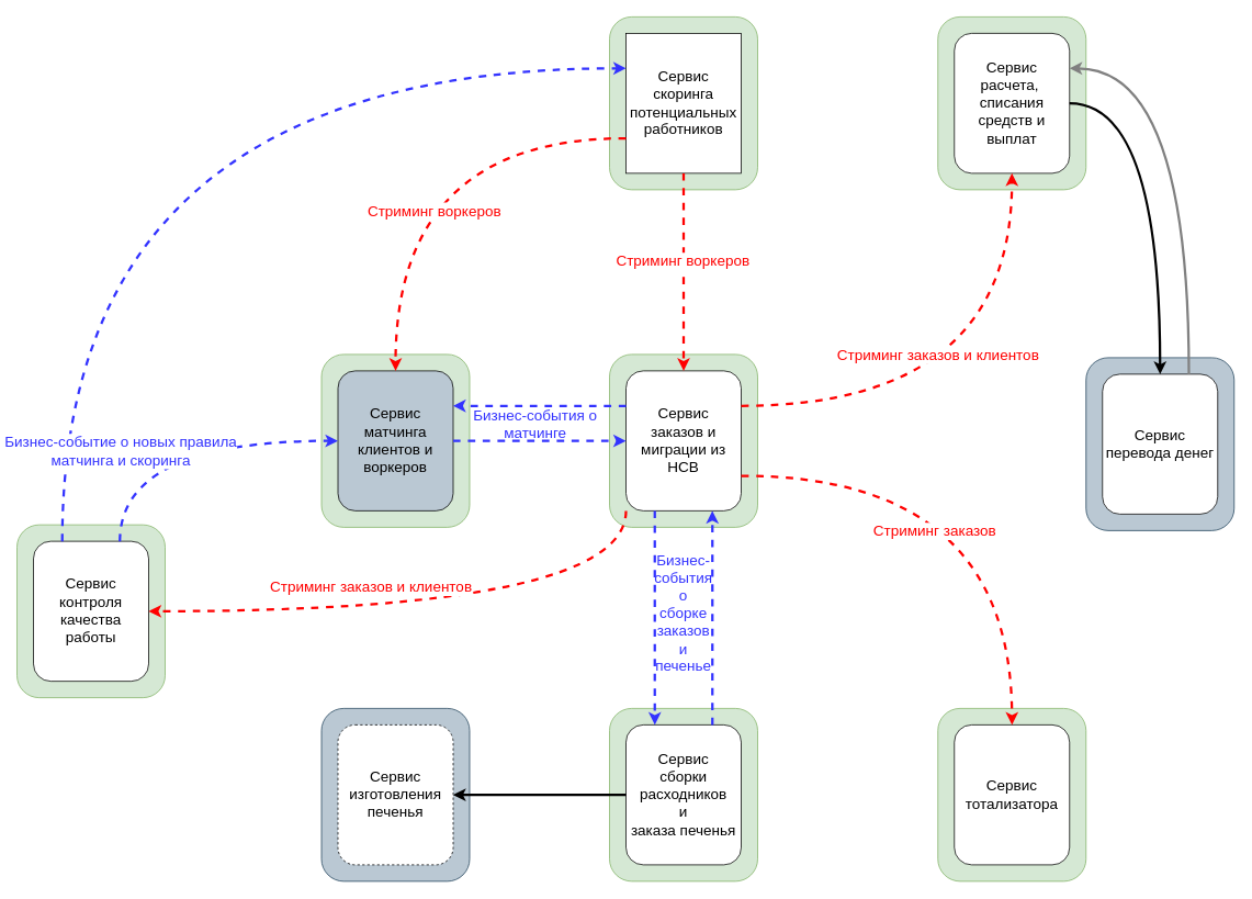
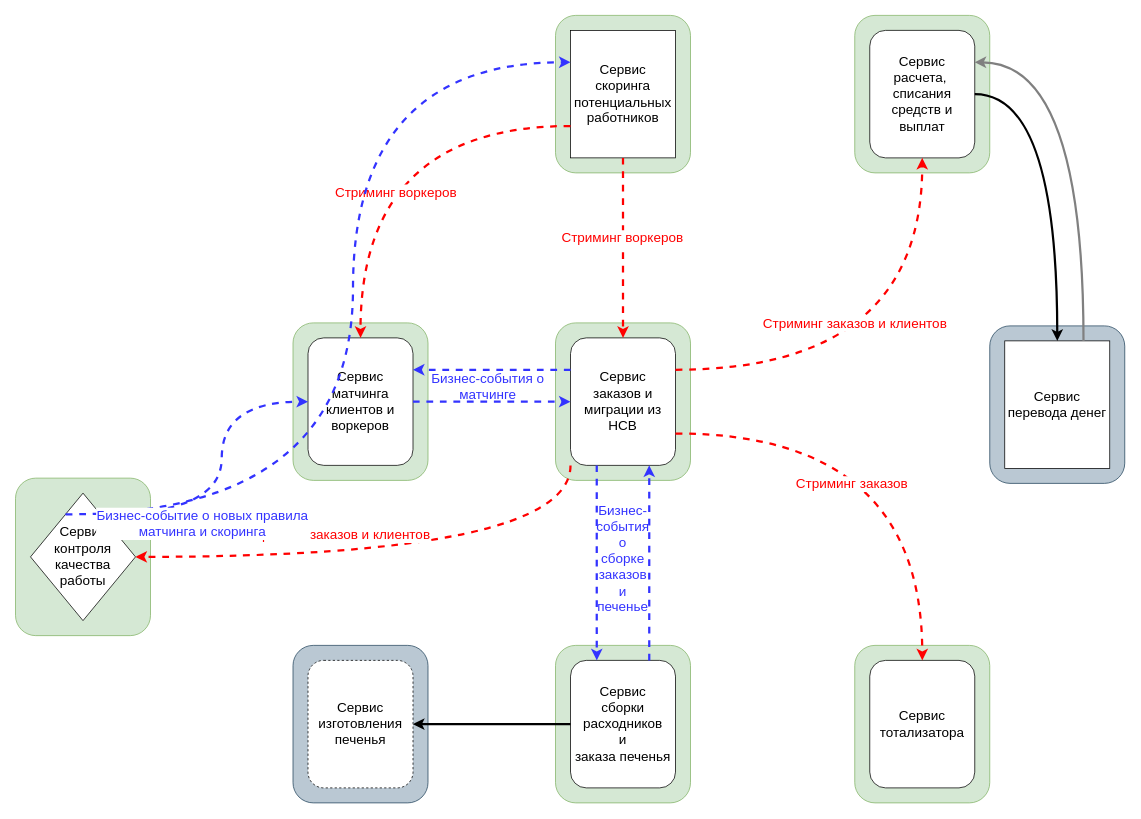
  <mxCell id="0" />
  <mxCell id="1" parent="0" />
  <mxCell id="2" value="" style="rounded=1;whiteSpace=wrap;html=1;fillColor=#d5e8d4;strokeColor=#82b366;" vertex="1" parent="1"><mxGeometry x="390" y="430" width="180" height="210" as="geometry" /></mxCell>
- <mxCell id="3" value="&lt;font style=&quot;font-size: 18px;&quot;&gt;Сервис&lt;br&gt;матчинга клиентов и воркеров&lt;/font&gt;" style="rounded=1;whiteSpace=wrap;html=1;fillColor=#bac8d3;" vertex="1" parent="1"><mxGeometry x="410" y="450" width="140" height="170" as="geometry" /></mxCell>
+ <mxCell id="3" value="&lt;font style=&quot;font-size: 18px;&quot;&gt;Сервис&lt;br&gt;матчинга клиентов и воркеров&lt;/font&gt;" style="rounded=1;whiteSpace=wrap;html=1;" vertex="1" parent="1"><mxGeometry x="410" y="450" width="140" height="170" as="geometry" /></mxCell>
  <mxCell id="4" value="" style="rounded=1;whiteSpace=wrap;html=1;fillColor=#d5e8d4;strokeColor=#82b366;" vertex="1" parent="1"><mxGeometry x="740" width="180" height="210" as="geometry" y="20" /></mxCell>
  <mxCell id="5" value="&lt;font style=&quot;font-size: 18px;&quot;&gt;Сервис&lt;br&gt;скоринга потенциальных работников&lt;/font&gt;" style="whiteSpace=wrap;html=1;rounded=0;" vertex="1" parent="1"><mxGeometry x="760" y="40" width="140" height="170" as="geometry" /></mxCell>
  <mxCell id="6" value="" style="rounded=1;whiteSpace=wrap;html=1;fillColor=#d5e8d4;strokeColor=#82b366;" vertex="1" parent="1"><mxGeometry x="740" y="430" width="180" height="210" as="geometry" /></mxCell>
  <mxCell id="7" value="&lt;font style=&quot;font-size: 18px;&quot;&gt;Сервис&lt;br&gt;заказов и миграции из HCB&lt;/font&gt;" style="rounded=1;whiteSpace=wrap;html=1;" vertex="1" parent="1"><mxGeometry x="760" y="450" width="140" height="170" as="geometry" /></mxCell>
  <mxCell id="8" value="" style="rounded=1;whiteSpace=wrap;html=1;fillColor=#d5e8d4;strokeColor=#82b366;" vertex="1" parent="1"><mxGeometry x="20" y="637" width="180" height="210" as="geometry" /></mxCell>
- <mxCell id="9" value="&lt;font style=&quot;font-size: 18px;&quot;&gt;Сервис&lt;br&gt;контроля качества работы&lt;/font&gt;" style="rounded=1;whiteSpace=wrap;html=1;" vertex="1" parent="1"><mxGeometry x="40" y="657" width="140" height="170" as="geometry" /></mxCell>
+ <mxCell id="9" value="&lt;font style=&quot;font-size: 18px;&quot;&gt;Сервис&lt;br&gt;контроля качества работы&lt;/font&gt;" style="rhombus;whiteSpace=wrap;html=1;" vertex="1" parent="1"><mxGeometry x="40" y="657" width="140" height="170" as="geometry" /></mxCell>
  <mxCell id="10" value="" style="rounded=1;whiteSpace=wrap;html=1;fillColor=#d5e8d4;strokeColor=#82b366;" vertex="1" parent="1"><mxGeometry x="740" y="860" width="180" height="210" as="geometry" /></mxCell>
  <mxCell id="11" value="&lt;span style=&quot;font-size: 18px;&quot;&gt;Сервис&lt;br&gt;сборки расходников&lt;br&gt;и&lt;br&gt;заказа печенья&lt;/span&gt;" style="rounded=1;whiteSpace=wrap;html=1;" vertex="1" parent="1"><mxGeometry x="760" y="880" width="140" height="170" as="geometry" /></mxCell>
  <mxCell id="12" value="" style="rounded=1;whiteSpace=wrap;html=1;fillColor=#d5e8d4;strokeColor=#82b366;" vertex="1" parent="1"><mxGeometry x="1139" y="860" width="180" height="210" as="geometry" /></mxCell>
  <mxCell id="13" value="&lt;span style=&quot;font-size: 18px;&quot;&gt;Сервис&lt;br&gt;тотализатора&lt;/span&gt;" style="rounded=1;whiteSpace=wrap;html=1;" vertex="1" parent="1"><mxGeometry x="1159" y="880" width="140" height="170" as="geometry" /></mxCell>
  <mxCell id="14" value="" style="rounded=1;whiteSpace=wrap;html=1;fillColor=#d5e8d4;strokeColor=#82b366;" vertex="1" parent="1"><mxGeometry x="1139" width="180" height="210" as="geometry" y="20" /></mxCell>
  <mxCell id="15" value="&lt;span style=&quot;font-size: 18px;&quot;&gt;Сервис&lt;br&gt;расчета,&amp;nbsp; списания средств и выплат&lt;/span&gt;" style="rounded=1;whiteSpace=wrap;html=1;" vertex="1" parent="1"><mxGeometry x="1159" y="40" width="140" height="170" as="geometry" /></mxCell>
  <mxCell id="16" style="edgeStyle=orthogonalEdgeStyle;rounded=0;orthogonalLoop=1;jettySize=auto;html=1;exitX=0;exitY=0.75;exitDx=0;exitDy=0;strokeWidth=3;strokeColor=#FF0000;curved=1;dashed=1;entryX=0.5;entryY=0;entryDx=0;entryDy=0;" edge="1" parent="1" source="5" target="3"><mxGeometry relative="1" as="geometry"><mxPoint x="360" y="83" as="targetPoint" /></mxGeometry></mxCell>
  <mxCell id="17" value="&lt;span style=&quot;color: rgb(255, 0, 0); font-size: 18px;&quot;&gt;Стриминг воркеров&lt;/span&gt;" style="edgeLabel;html=1;align=center;verticalAlign=middle;resizable=0;points=[];" vertex="1" connectable="0" parent="16"><mxGeometry x="0.313" y="46" relative="1" as="geometry"><mxPoint y="-1" as="offset" /></mxGeometry></mxCell>
  <mxCell id="18" style="edgeStyle=orthogonalEdgeStyle;rounded=0;orthogonalLoop=1;jettySize=auto;html=1;exitX=0;exitY=0.25;exitDx=0;exitDy=0;entryX=1;entryY=0.25;entryDx=0;entryDy=0;curved=1;dashed=1;strokeWidth=3;strokeColor=#3333FF;" edge="1" parent="1" source="7" target="3"><mxGeometry relative="1" as="geometry" /></mxCell>
  <mxCell id="19" style="edgeStyle=orthogonalEdgeStyle;rounded=0;orthogonalLoop=1;jettySize=auto;html=1;exitX=1;exitY=0.5;exitDx=0;exitDy=0;entryX=0;entryY=0.5;entryDx=0;entryDy=0;strokeWidth=3;strokeColor=#3333FF;curved=1;dashed=1;" edge="1" parent="1" source="3" target="7"><mxGeometry relative="1" as="geometry" /></mxCell>
  <mxCell id="20" style="edgeStyle=orthogonalEdgeStyle;rounded=0;orthogonalLoop=1;jettySize=auto;html=1;exitX=0.5;exitY=1;exitDx=0;exitDy=0;strokeColor=#FF0000;strokeWidth=3;curved=1;dashed=1;" edge="1" parent="1" source="5" target="7"><mxGeometry relative="1" as="geometry" /></mxCell>
  <mxCell id="21" value="&lt;font color=&quot;#ff0000&quot; style=&quot;font-size: 18px;&quot;&gt;Стриминг воркеров&lt;/font&gt;" style="edgeLabel;html=1;align=center;verticalAlign=middle;resizable=0;points=[];" vertex="1" connectable="0" parent="20"><mxGeometry x="-0.128" y="-2" relative="1" as="geometry"><mxPoint y="1" as="offset" /></mxGeometry></mxCell>
  <mxCell id="22" style="edgeStyle=orthogonalEdgeStyle;rounded=0;orthogonalLoop=1;jettySize=auto;html=1;exitX=1;exitY=0.25;exitDx=0;exitDy=0;entryX=0.5;entryY=1;entryDx=0;entryDy=0;strokeWidth=3;strokeColor=#FF0000;curved=1;dashed=1;" edge="1" parent="1" source="7" target="15"><mxGeometry relative="1" as="geometry" /></mxCell>
  <mxCell id="23" value="&lt;font color=&quot;#ff0000&quot; style=&quot;font-size: 18px;&quot;&gt;Стриминг заказов и клиентов&lt;/font&gt;" style="edgeLabel;html=1;align=center;verticalAlign=middle;resizable=0;points=[];" vertex="1" connectable="0" parent="22"><mxGeometry x="-0.222" y="62" relative="1" as="geometry"><mxPoint as="offset" /></mxGeometry></mxCell>
  <mxCell id="24" style="edgeStyle=orthogonalEdgeStyle;rounded=0;orthogonalLoop=1;jettySize=auto;html=1;exitX=0;exitY=1;exitDx=0;exitDy=0;entryX=1;entryY=0.5;entryDx=0;entryDy=0;strokeColor=#FF0000;strokeWidth=3;curved=1;dashed=1;" edge="1" parent="1" source="7" target="9"><mxGeometry relative="1" as="geometry" /></mxCell>
  <mxCell id="25" value="&lt;font color=&quot;#ff0000&quot; style=&quot;font-size: 18px;&quot;&gt;Стриминг заказов и клиентов&lt;/font&gt;" style="edgeLabel;html=1;align=center;verticalAlign=middle;resizable=0;points=[];" vertex="1" connectable="0" parent="24"><mxGeometry x="0.23" y="-30" relative="1" as="geometry"><mxPoint x="-1" as="offset" /></mxGeometry></mxCell>
  <mxCell id="26" style="edgeStyle=orthogonalEdgeStyle;rounded=0;orthogonalLoop=1;jettySize=auto;html=1;exitX=0.25;exitY=0;exitDx=0;exitDy=0;entryX=0;entryY=0.25;entryDx=0;entryDy=0;strokeColor=#3333FF;strokeWidth=3;dashed=1;curved=1;" edge="1" parent="1" source="9" target="5"><mxGeometry relative="1" as="geometry" /></mxCell>
  <mxCell id="27" style="edgeStyle=orthogonalEdgeStyle;rounded=0;orthogonalLoop=1;jettySize=auto;html=1;exitX=0.75;exitY=0;exitDx=0;exitDy=0;entryX=0;entryY=0.5;entryDx=0;entryDy=0;strokeWidth=3;strokeColor=#3333FF;curved=1;dashed=1;" edge="1" parent="1" source="9" target="3"><mxGeometry relative="1" as="geometry" /></mxCell>
  <mxCell id="28" value="&lt;font color=&quot;#3333ff&quot; style=&quot;font-size: 18px;&quot;&gt;Бизнес-событие о новых правила&lt;br&gt;матчинга и скоринга&lt;/font&gt;" style="edgeLabel;html=1;align=center;verticalAlign=middle;resizable=0;points=[];" vertex="1" connectable="0" parent="27"><mxGeometry x="-0.368" y="-12" relative="1" as="geometry"><mxPoint as="offset" /></mxGeometry></mxCell>
  <mxCell id="29" style="edgeStyle=orthogonalEdgeStyle;rounded=0;orthogonalLoop=1;jettySize=auto;html=1;exitX=1;exitY=0.75;exitDx=0;exitDy=0;entryX=0.5;entryY=0;entryDx=0;entryDy=0;strokeColor=#FF0000;strokeWidth=3;dashed=1;curved=1;" edge="1" parent="1" source="7" target="13"><mxGeometry relative="1" as="geometry" /></mxCell>
  <mxCell id="30" value="&lt;font color=&quot;#ff0000&quot; style=&quot;font-size: 18px;&quot;&gt;Стриминг заказов&lt;/font&gt;" style="edgeLabel;html=1;align=center;verticalAlign=middle;resizable=0;points=[];" vertex="1" connectable="0" parent="29"><mxGeometry x="-0.261" y="-67" relative="1" as="geometry"><mxPoint x="1" as="offset" /></mxGeometry></mxCell>
  <mxCell id="31" style="edgeStyle=orthogonalEdgeStyle;rounded=0;orthogonalLoop=1;jettySize=auto;html=1;exitX=0.25;exitY=1;exitDx=0;exitDy=0;entryX=0.25;entryY=0;entryDx=0;entryDy=0;strokeColor=#3333FF;dashed=1;strokeWidth=3;curved=1;" edge="1" parent="1" source="7" target="11"><mxGeometry relative="1" as="geometry" /></mxCell>
  <mxCell id="32" style="edgeStyle=orthogonalEdgeStyle;rounded=0;orthogonalLoop=1;jettySize=auto;html=1;exitX=0.75;exitY=0;exitDx=0;exitDy=0;entryX=0.75;entryY=1;entryDx=0;entryDy=0;strokeColor=#3333FF;strokeWidth=3;dashed=1;curved=1;" edge="1" parent="1" source="11" target="7"><mxGeometry relative="1" as="geometry" /></mxCell>
  <mxCell id="33" value="&lt;font color=&quot;#3333ff&quot; style=&quot;font-size: 18px;&quot;&gt;Бизнес-события о матчинге&lt;/font&gt;" style="text;html=1;align=center;verticalAlign=middle;whiteSpace=wrap;rounded=0;" vertex="1" parent="1"><mxGeometry x="560" y="500" width="180" height="30" as="geometry" /></mxCell>
  <mxCell id="34" value="&lt;span style=&quot;color: rgb(51, 51, 255); font-size: 18px;&quot;&gt;Бизнес-события о сборке заказов и печенье&lt;/span&gt;" style="text;html=1;align=center;verticalAlign=middle;whiteSpace=wrap;rounded=0;" vertex="1" parent="1"><mxGeometry x="805" y="730" width="50" height="30" as="geometry" /></mxCell>
  <mxCell id="35" value="" style="rounded=1;whiteSpace=wrap;html=1;fillColor=#bac8d3;strokeColor=#23445d;" vertex="1" parent="1"><mxGeometry x="1319" y="434" width="180" height="210" as="geometry" /></mxCell>
- <mxCell id="36" value="&lt;span style=&quot;font-size: 18px;&quot;&gt;Сервис&lt;br&gt;перевода денег&lt;/span&gt;" style="rounded=1;whiteSpace=wrap;html=1;" vertex="1" parent="1"><mxGeometry x="1339" y="454" width="140" height="170" as="geometry" /></mxCell>
+ <mxCell id="36" value="&lt;span style=&quot;font-size: 18px;&quot;&gt;Сервис&lt;br&gt;перевода денег&lt;/span&gt;" style="whiteSpace=wrap;html=1;rounded=0;" vertex="1" parent="1"><mxGeometry x="1339" y="454" width="140" height="170" as="geometry" /></mxCell>
  <mxCell id="37" value="" style="rounded=1;whiteSpace=wrap;html=1;fillColor=#bac8d3;strokeColor=#23445d;" vertex="1" parent="1"><mxGeometry x="390" y="860" width="180" height="210" as="geometry" /></mxCell>
  <mxCell id="38" value="&lt;span style=&quot;font-size: 18px;&quot;&gt;Сервис&lt;br&gt;изготовления печенья&lt;/span&gt;" style="rounded=1;whiteSpace=wrap;html=1;dashed=1;" vertex="1" parent="1"><mxGeometry x="410" y="880" width="140" height="170" as="geometry" /></mxCell>
  <mxCell id="39" style="edgeStyle=orthogonalEdgeStyle;rounded=0;orthogonalLoop=1;jettySize=auto;html=1;exitX=0;exitY=0.5;exitDx=0;exitDy=0;strokeWidth=3;" edge="1" parent="1" source="11" target="38"><mxGeometry relative="1" as="geometry" /></mxCell>
  <mxCell id="40" style="edgeStyle=orthogonalEdgeStyle;rounded=0;orthogonalLoop=1;jettySize=auto;html=1;exitX=1;exitY=0.5;exitDx=0;exitDy=0;entryX=0.5;entryY=0;entryDx=0;entryDy=0;strokeWidth=3;curved=1;" edge="1" parent="1" source="15" target="36"><mxGeometry relative="1" as="geometry" /></mxCell>
  <mxCell id="41" style="edgeStyle=orthogonalEdgeStyle;rounded=0;orthogonalLoop=1;jettySize=auto;html=1;exitX=0.75;exitY=0;exitDx=0;exitDy=0;entryX=1;entryY=0.25;entryDx=0;entryDy=0;strokeWidth=3;curved=1;strokeColor=#808080;" edge="1" parent="1" source="36" target="15"><mxGeometry relative="1" as="geometry" /></mxCell>
